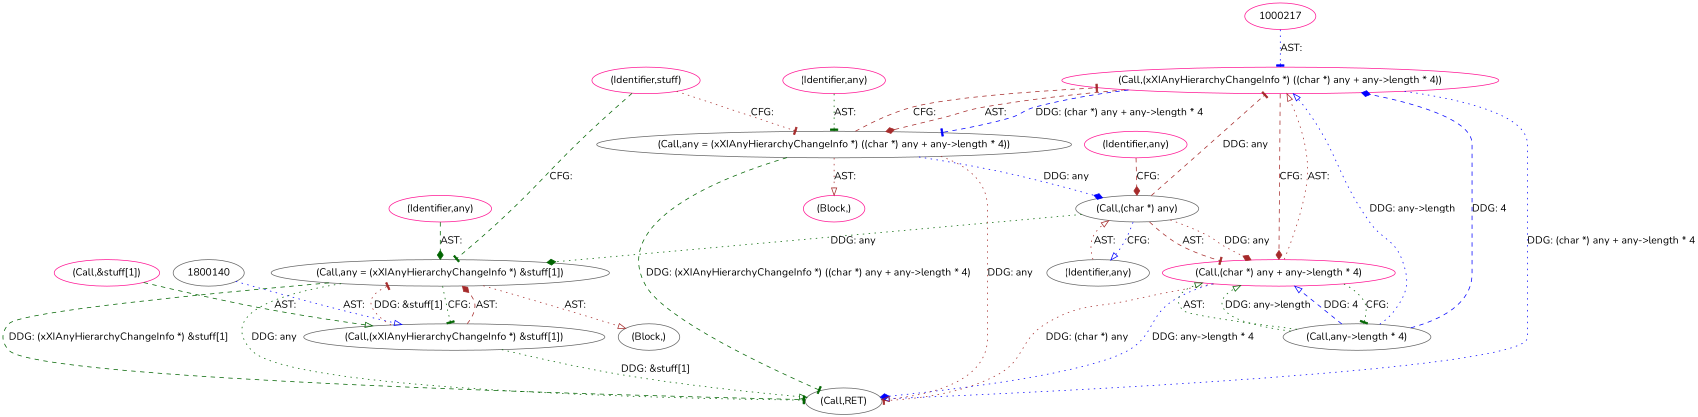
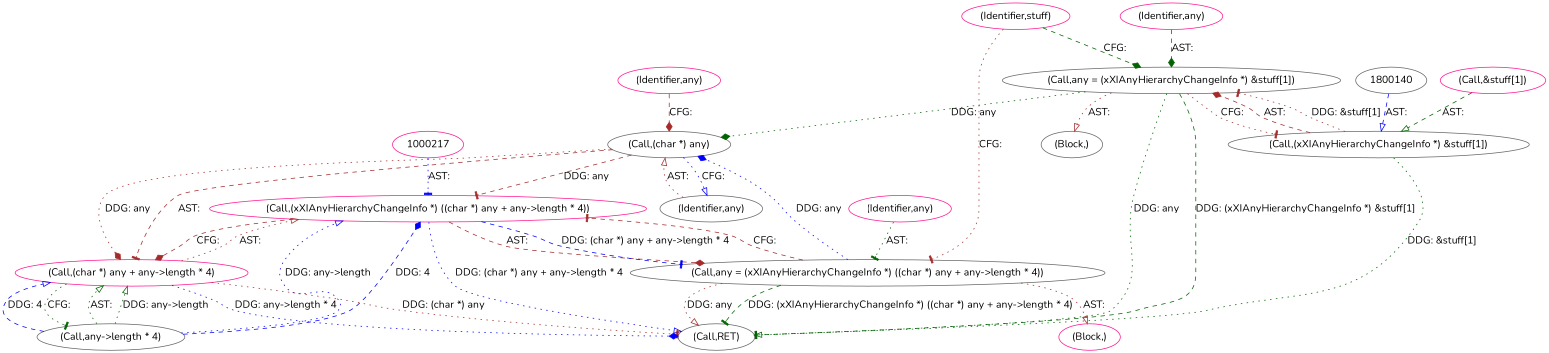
  digraph {
    fontname=Nunito
    node [color=gray40 fontname=Nunito]
    edge [arrowhead=tee color=brown fontname=Nunito style=dotted]
    n1 [label="(Call,any = (xXIAnyHierarchyChangeInfo *) &stuff[1])"]
    n2 [label="(Call,(xXIAnyHierarchyChangeInfo *) &stuff[1])"]
    n3 [label="(Call,(char *) any)"]
    n4 [label="(Block,)"]
    n5 [label="(Call,RET)"]
    n6 [color=deeppink label="(Call,(xXIAnyHierarchyChangeInfo *) ((char *) any + any->length * 4))"]
    n7 [color=deeppink label="(Call,(char *) any + any->length * 4)"]
    n8 [label="(Identifier,any)"]
    n9 [color=deeppink label="(Call,&stuff[1])"]
    n10 [label="(Call,any = (xXIAnyHierarchyChangeInfo *) ((char *) any + any->length * 4))"]
    n11 [label="(Call,any->length * 4)"]
    n12 [color=deeppink label="(Block,)"]
    n13 [color=deeppink label="(Identifier,any)"]
    n14 [color=deeppink label="(Identifier,any)"]
    n15 [color=deeppink label="(Identifier,any)"]
    n16 [color=deeppink label="(Identifier,stuff)"]
    n17 [label=1800140]
    1000217 [color=deeppink]
-   n1 -> n2 [color=darkgreen label="CFG: "]
-   n3 -> n1 [arrowhead=diamond color=darkgreen label="DDG: any"]
+   n1 -> n2 [label="CFG: "]
+   n1 -> n3 [arrowhead=diamond color=darkgreen label="DDG: any"]
    n1 -> n4 [arrowhead=onormal label="AST: "]
    n1 -> n5 [color=darkgreen label="DDG: (xXIAnyHierarchyChangeInfo *) &stuff[1]" style=dashed]
    n1 -> n5 [color=darkgreen label="DDG: any"]
    n2 -> n1 [arrowhead=diamond label="AST: " style=dashed]
    n2 -> n1 [label="DDG: &stuff[1]"]
    n2 -> n5 [arrowhead=onormal color=darkgreen label="DDG: &stuff[1]"]
    n3 -> n6 [label="DDG: any" style=dashed]
    n3 -> n7 [label="AST: " style=dashed]
    n3 -> n7 [arrowhead=diamond label="DDG: any"]
    n3 -> n8 [arrowhead=onormal color=blue label="CFG: "]
    n6 -> n5 [arrowhead=onormal color=blue label="DDG: (char *) any + any->length * 4"]
    n6 -> n7 [arrowhead=diamond label="CFG: " style=dashed]
    n6 -> n10 [arrowhead=diamond label="AST: " style=dashed]
    n6 -> n10 [color=blue label="DDG: (char *) any + any->length * 4" style=dashed]
    n7 -> n5 [label="DDG: (char *) any"]
    n7 -> n5 [arrowhead=diamond color=blue label="DDG: any->length * 4"]
    n7 -> n6 [arrowhead=onormal label="AST: "]
    n7 -> n11 [color=darkgreen label="CFG: "]
    n8 -> n3 [arrowhead=onormal label="AST: "]
    n9 -> n2 [arrowhead=onormal color=darkgreen label="AST: " style=dashed]
    n10 -> n3 [arrowhead=diamond color=blue label="DDG: any"]
    n10 -> n5 [color=darkgreen label="DDG: (xXIAnyHierarchyChangeInfo *) ((char *) any + any->length * 4)" style=dashed]
    n10 -> n5 [arrowhead=onormal label="DDG: any"]
    n10 -> n6 [label="CFG: " style=dashed]
    n10 -> n12 [arrowhead=onormal label="AST: "]
    n11 -> n6 [arrowhead=onormal color=blue label="DDG: any->length"]
    n11 -> n6 [arrowhead=diamond color=blue label="DDG: 4" style=dashed]
    n11 -> n7 [arrowhead=onormal color=darkgreen label="AST: "]
    n11 -> n7 [arrowhead=onormal color=darkgreen label="DDG: any->length"]
    n11 -> n7 [arrowhead=onormal color=blue label="DDG: 4" style=dashed]
    n13 -> n1 [arrowhead=diamond color=darkgreen label="AST: " style=dashed]
    n14 -> n10 [color=darkgreen label="AST: "]
    n15 -> n3 [arrowhead=diamond label="CFG: " style=dashed]
-   n16 -> n1 [color=darkgreen label="CFG: " style=dashed]
+   n16 -> n1 [arrowhead=diamond color=darkgreen label="CFG: " style=dashed]
    n16 -> n10 [label="CFG: "]
-   n17 -> n2 [arrowhead=onormal color=blue label="AST: "]
+   n17 -> n2 [arrowhead=onormal color=blue label="AST: " style=dashed]
    1000217 -> n6 [color=blue label="AST: "]
  }
